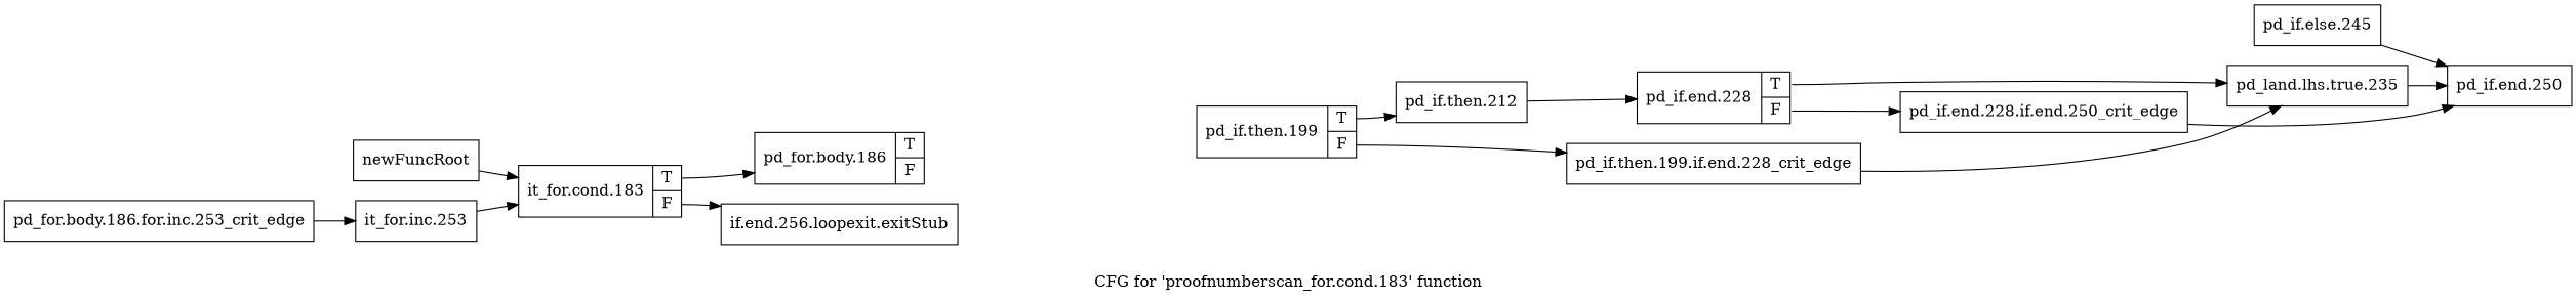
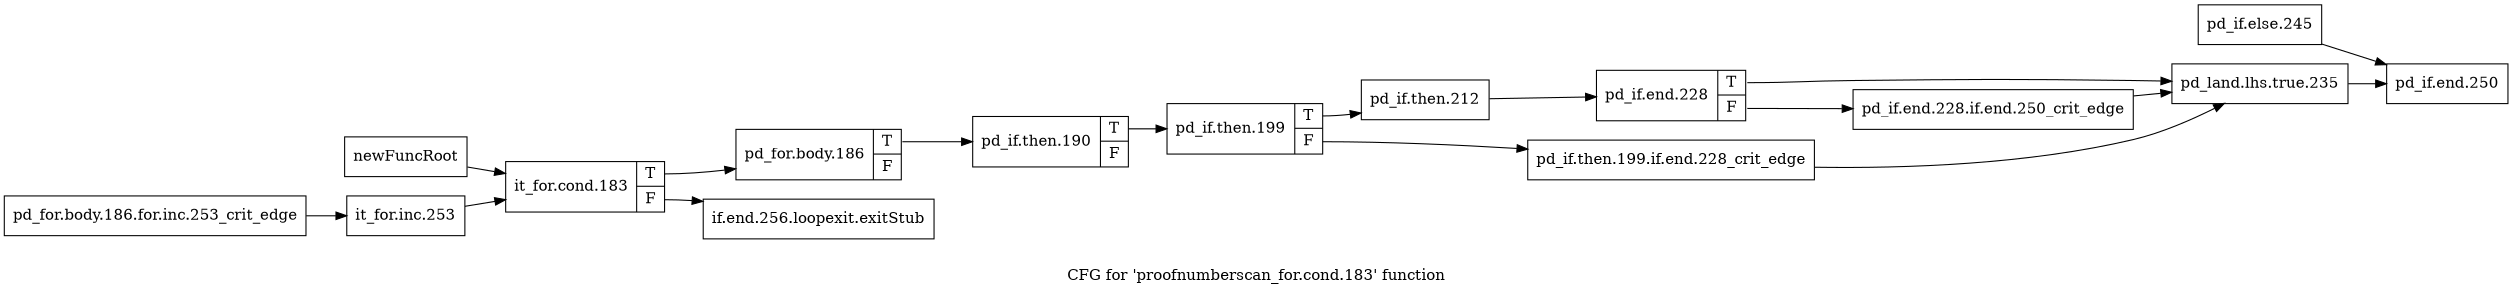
  digraph {
    label="CFG for 'proofnumberscan_for.cond.183' function"
    rankdir=LR
    node [shape=record]
    n1 [label="{newFuncRoot}"]
    n2 [label="{it_for.cond.183|{<s0>T|<s1>F}}"]
    n3 [label="{if.end.256.loopexit.exitStub}"]
    n4 [label="{pd_for.body.186|{<s0>T|<s1>F}}"]
+   n5 [label="{pd_if.then.190|{<s0>T|<s1>F}}"]
    n6 [label="{pd_if.then.199|{<s0>T|<s1>F}}"]
    n7 [label="{pd_for.body.186.for.inc.253_crit_edge}"]
    n8 [label="{it_for.inc.253}"]
    n9 [label="{pd_if.then.212}"]
    n10 [label="{pd_if.then.199.if.end.228_crit_edge}"]
    n11 [label="{pd_if.else.245}"]
    n12 [label="{pd_if.end.250}"]
    n13 [label="{pd_if.end.228|{<s0>T|<s1>F}}"]
    n14 [label="{pd_land.lhs.true.235}"]
    n15 [label="{pd_if.end.228.if.end.250_crit_edge}"]
    n1 -> n2
    n2 -> n3 [tailport=s1]
    n2 -> n4 [tailport=s0]
+   n4 -> n5 [tailport=s0]
+   n5 -> n6 [tailport=s0]
    n6 -> n9 [tailport=s0]
    n6 -> n10 [tailport=s1]
    n7 -> n8
    n8 -> n2
    n9 -> n13
    n10 -> n14
    n11 -> n12
    n13 -> n14 [tailport=s0]
    n13 -> n15 [tailport=s1]
    n14 -> n12
-   n15 -> n12
+   n15 -> n14
  }
